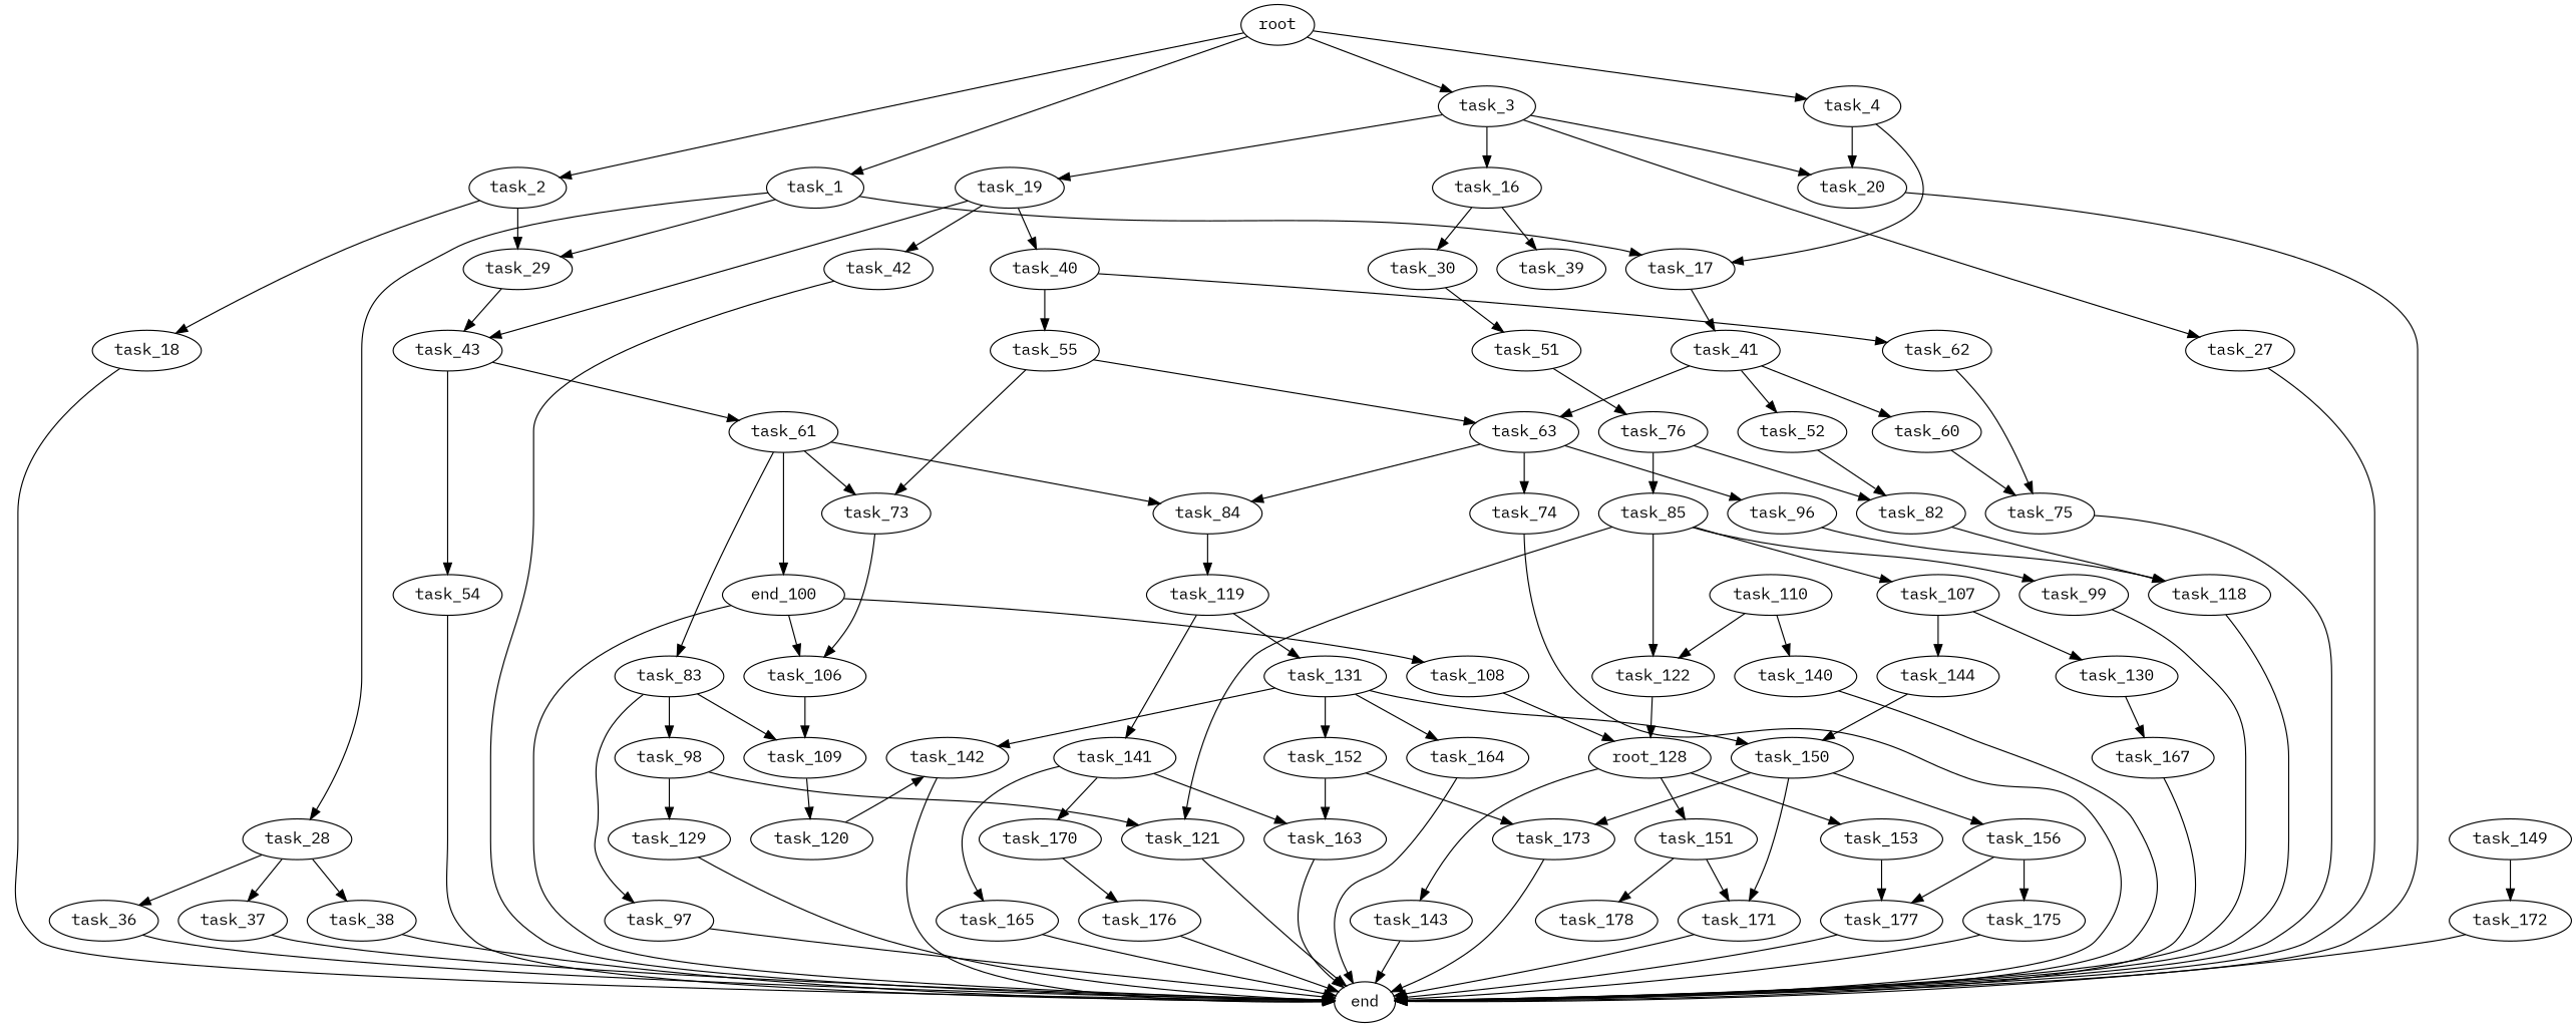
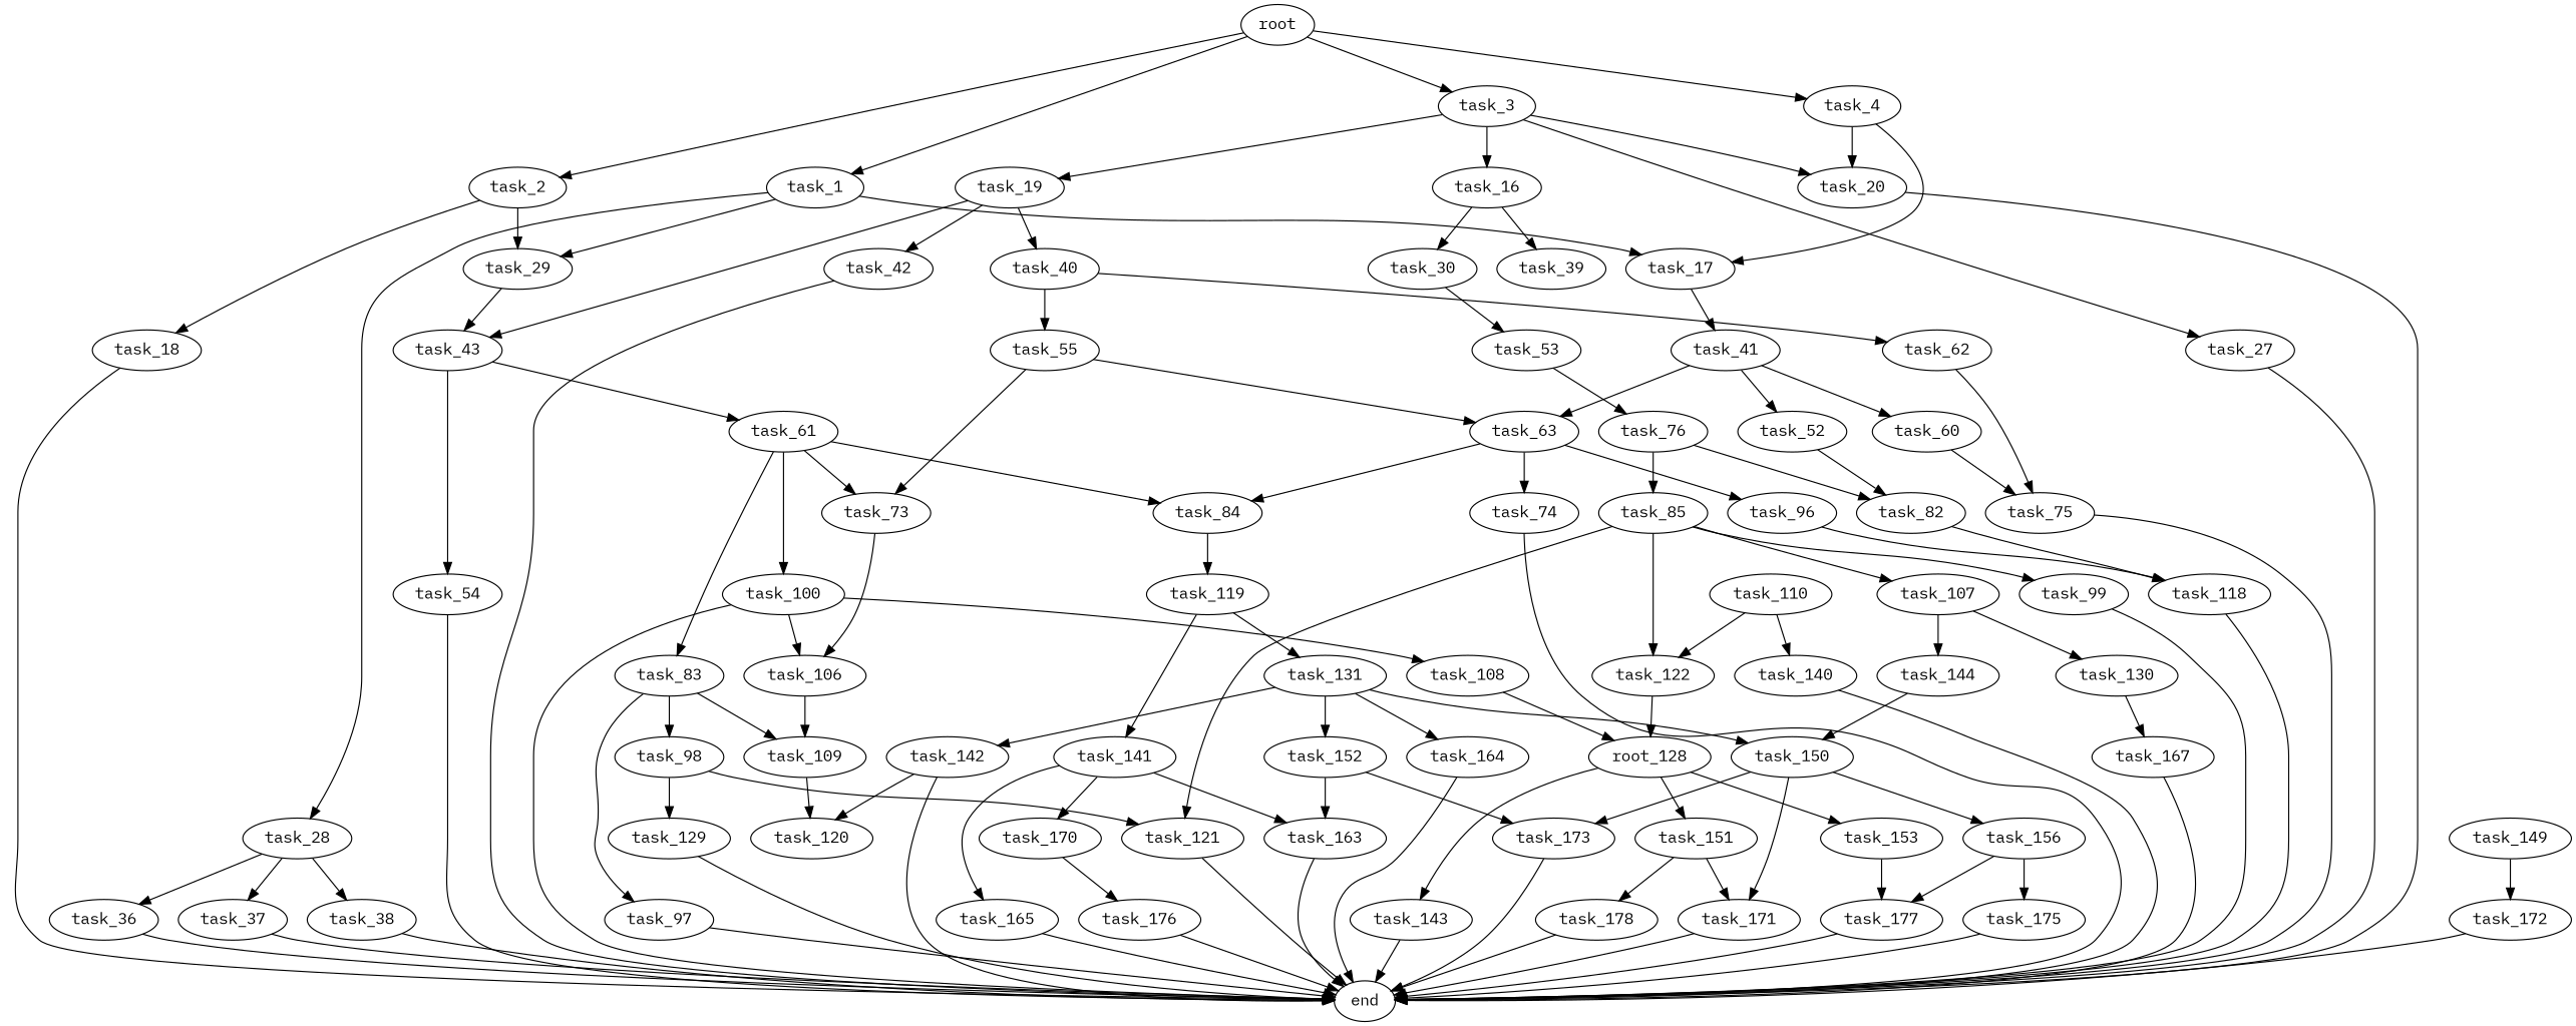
  digraph {
    fontname="IBM Plex Mono"
    node [fontname="IBM Plex Mono"]
    edge [fontname="IBM Plex Mono"]
    root
    task_1
    task_2
    task_3
    task_4
    task_17
    task_28
    task_29
    task_18
    task_16
    task_19
    task_20
    task_27
    task_41
    task_36
    task_37
    task_38
    task_43
    end
    task_30
    task_39
    task_40
    task_42
    task_52
    task_60
    task_63
    task_54
    task_61
-   task_53 [label=task_51]
+   task_53
    task_55
    task_62
    task_76
    task_82
    task_75
    task_84
    task_74
    task_96
    task_73
    task_83
-   task_100 [label=end_100]
+   task_100
    task_85
    task_106
    task_118
    task_119
    task_97
    task_98
    task_109
    task_108
    task_110
    task_122
    task_140
    task_99
    task_107
    task_121
    task_129
    task_120
    task_131
    task_141
    n59 [label=root_128]
    task_142
    task_130
    task_144
    task_150
    task_152
    task_164
    task_163
    task_165
    task_170
    task_149
    task_172
    task_167
    task_143
    task_151
    task_153
    task_171
    n76 [label=task_156]
    task_173
    task_178
    task_177
    task_176
    task_175
    root -> task_1
    root -> task_2
    root -> task_3
    root -> task_4
    task_1 -> task_17
    task_1 -> task_28
    task_1 -> task_29
    task_2 -> task_29
    task_2 -> task_18
    task_3 -> task_16
    task_3 -> task_19
    task_3 -> task_20
    task_3 -> task_27
    task_4 -> task_17
    task_4 -> task_20
    task_17 -> task_41
    task_28 -> task_36
    task_28 -> task_37
    task_28 -> task_38
    task_29 -> task_43
    task_18 -> end
    task_16 -> task_30
    task_16 -> task_39
    task_19 -> task_43
    task_19 -> task_40
    task_19 -> task_42
    task_20 -> end
    task_27 -> end
    task_41 -> task_52
    task_41 -> task_60
    task_41 -> task_63
    task_36 -> end
    task_37 -> end
    task_38 -> end
    task_43 -> task_54
    task_43 -> task_61
    task_30 -> task_53
    task_40 -> task_55
    task_40 -> task_62
    task_42 -> end
    task_52 -> task_82
    task_60 -> task_75
    task_63 -> task_84
    task_63 -> task_74
    task_63 -> task_96
    task_54 -> end
    task_61 -> task_84
    task_61 -> task_73
    task_61 -> task_83
    task_61 -> task_100
    task_53 -> task_76
    task_55 -> task_63
    task_55 -> task_73
    task_62 -> task_75
    task_76 -> task_82
    task_76 -> task_85
    task_82 -> task_118
    task_75 -> end
    task_84 -> task_119
    task_74 -> end
    task_96 -> task_118
    task_73 -> task_106
    task_83 -> task_97
    task_83 -> task_98
    task_83 -> task_109
    task_100 -> end
    task_100 -> task_106
    task_100 -> task_108
    task_85 -> task_122
    task_85 -> task_99
    task_85 -> task_107
    task_85 -> task_121
    task_106 -> task_109
    task_118 -> end
    task_119 -> task_131
    task_119 -> task_141
    task_97 -> end
    task_98 -> task_121
    task_98 -> task_129
    task_109 -> task_120
    task_108 -> n59
    task_110 -> task_122
    task_110 -> task_140
    task_122 -> n59
    task_140 -> end
    task_99 -> end
    task_107 -> task_130
    task_107 -> task_144
    task_121 -> end
    task_129 -> end
-   task_120 -> task_142
+   task_142 -> task_120
    task_131 -> task_142
    task_131 -> task_150
    task_131 -> task_152
    task_131 -> task_164
    task_141 -> task_163
    task_141 -> task_165
    task_141 -> task_170
    n59 -> task_143
    n59 -> task_151
    n59 -> task_153
    task_142 -> end
    task_130 -> task_167
    task_144 -> task_150
    task_150 -> task_171
    task_150 -> n76
    task_150 -> task_173
    task_152 -> task_163
    task_152 -> task_173
    task_164 -> end
    task_163 -> end
    task_165 -> end
    task_170 -> task_176
    task_149 -> task_172
    task_172 -> end
    task_167 -> end
    task_143 -> end
    task_151 -> task_171
    task_151 -> task_178
    task_153 -> task_177
    task_171 -> end
    n76 -> task_177
    n76 -> task_175
    task_173 -> end
+   task_178 -> end
    task_177 -> end
    task_176 -> end
    task_175 -> end
  }
